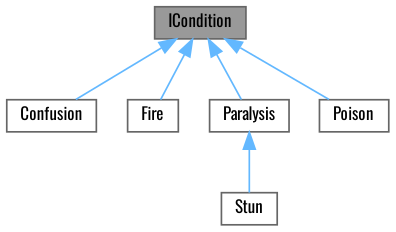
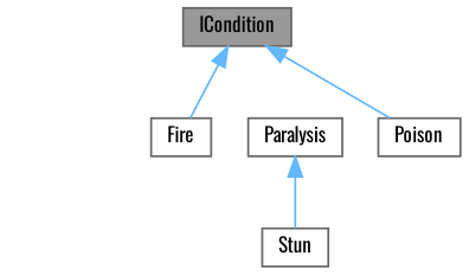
  digraph {
    fontname=Oswald
    node [color=gray40 fillcolor=white fontname=Oswald fontsize=10 shape=box style=filled]
    edge [color=steelblue1 dir=back fontname=Oswald fontsize=10 labelfontname=Helvetica labelfontsize=10 style=solid]
    n1 [fillcolor=grey60 fontcolor=black height=0.2 label=ICondition width=0.4]
-   n2 [height=0.2 label=Confusion width=0.4]
    n3 [height=0.2 label=Fire width=0.4]
    n4 [height=0.2 label=Paralysis width=0.4]
    n5 [height=0.2 label=Poison width=0.4]
    n6 [height=0.2 label=Stun width=0.4]
-   n1 -> n2
    n1 -> n3
-   n1 -> n4
    n1 -> n5
    n4 -> n6
  }
